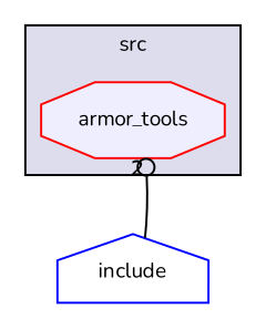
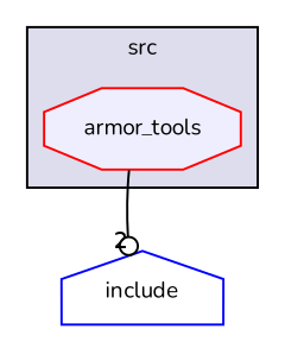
  digraph {
    compound=true
    fontname=Nunito
    node [fontname=Nunito fontsize=10 style=filled]
    n1 [fillcolor="#eeeeff" label=armor_tools pencolor=black shape=octagon color=red]
    n2 [color=blue fillcolor=white label=include shape=house]
    subgraph cluster_1 {
      bgcolor="#ddddee"
      fontsize=10
      label=src
      pencolor=black
      n1
    }
-   n2 -> n1 [headlabel=2 labeldistance=1.5 labelfontname=Helvetica labelfontsize=10 arrowhead=odot fontname=Nunito]
+   n1 -> n2 [headlabel=2 labeldistance=1.5 labelfontname=Helvetica labelfontsize=10 arrowhead=odot fontname=Nunito]
  }
